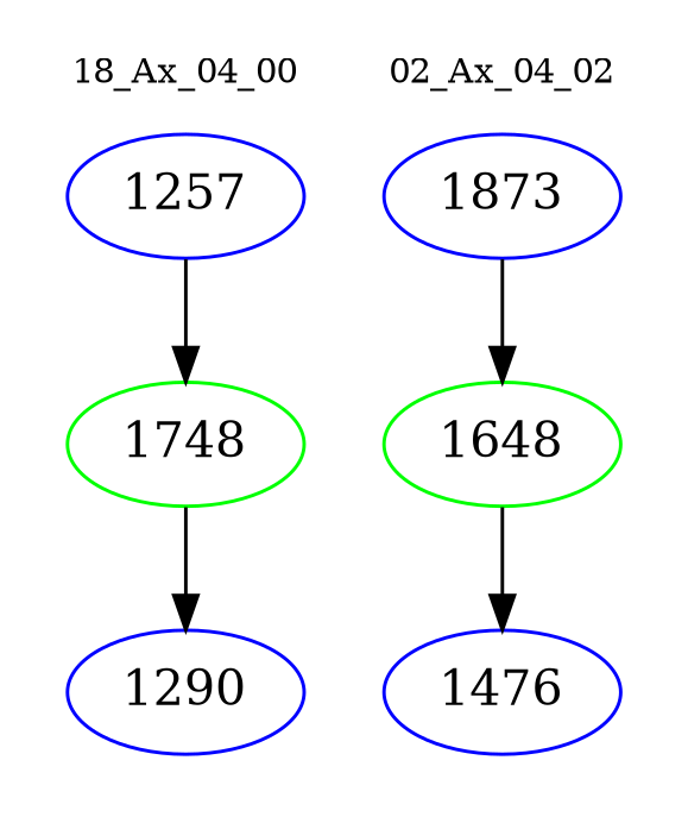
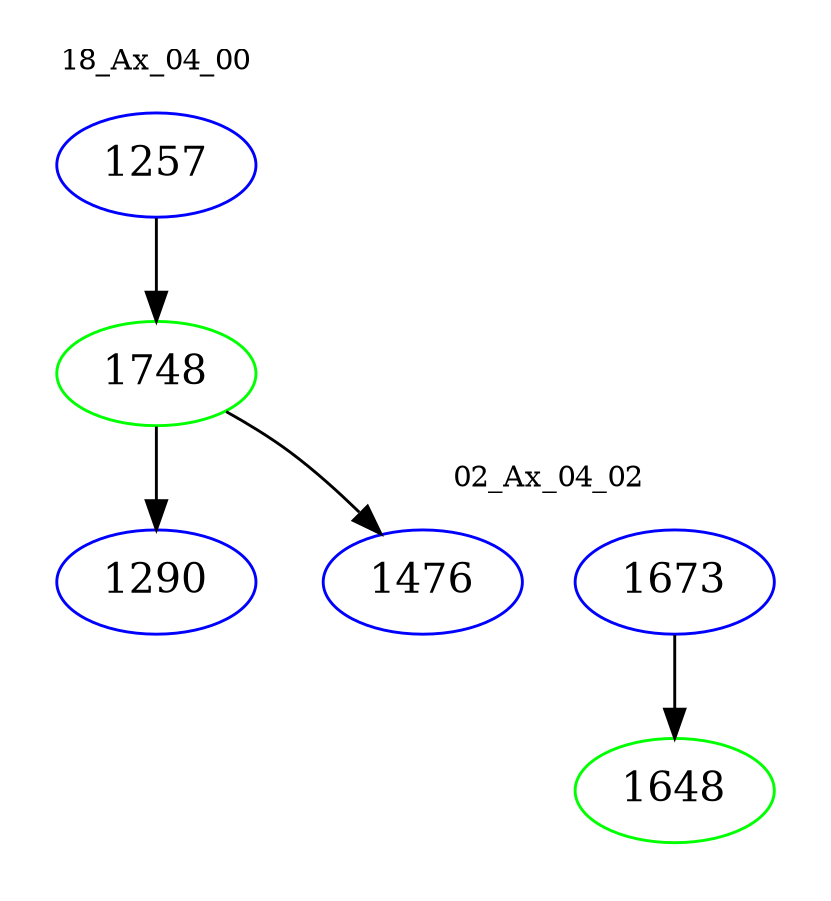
  digraph {
    node [color=blue]
    edge [color=black]
    n1 [label=1257]
    n2 [color=green label=1748]
    n3 [label=1290]
-   n4 [label=1873]
+   n4 [label=1673]
    n5 [color=green label=1648]
    n6 [label=1476]
    subgraph cluster_1 {
      color=white
      fontsize=10
      label="18_Ax_04_00"
      n1
      n2
      n3
    }
    subgraph cluster_2 {
      color=white
      fontsize=10
      label="02_Ax_04_02"
      n4
      n5
      n6
    }
    n1 -> n2
    n2 -> n3
    n4 -> n5
-   n5 -> n6
+   n2 -> n6
  }
